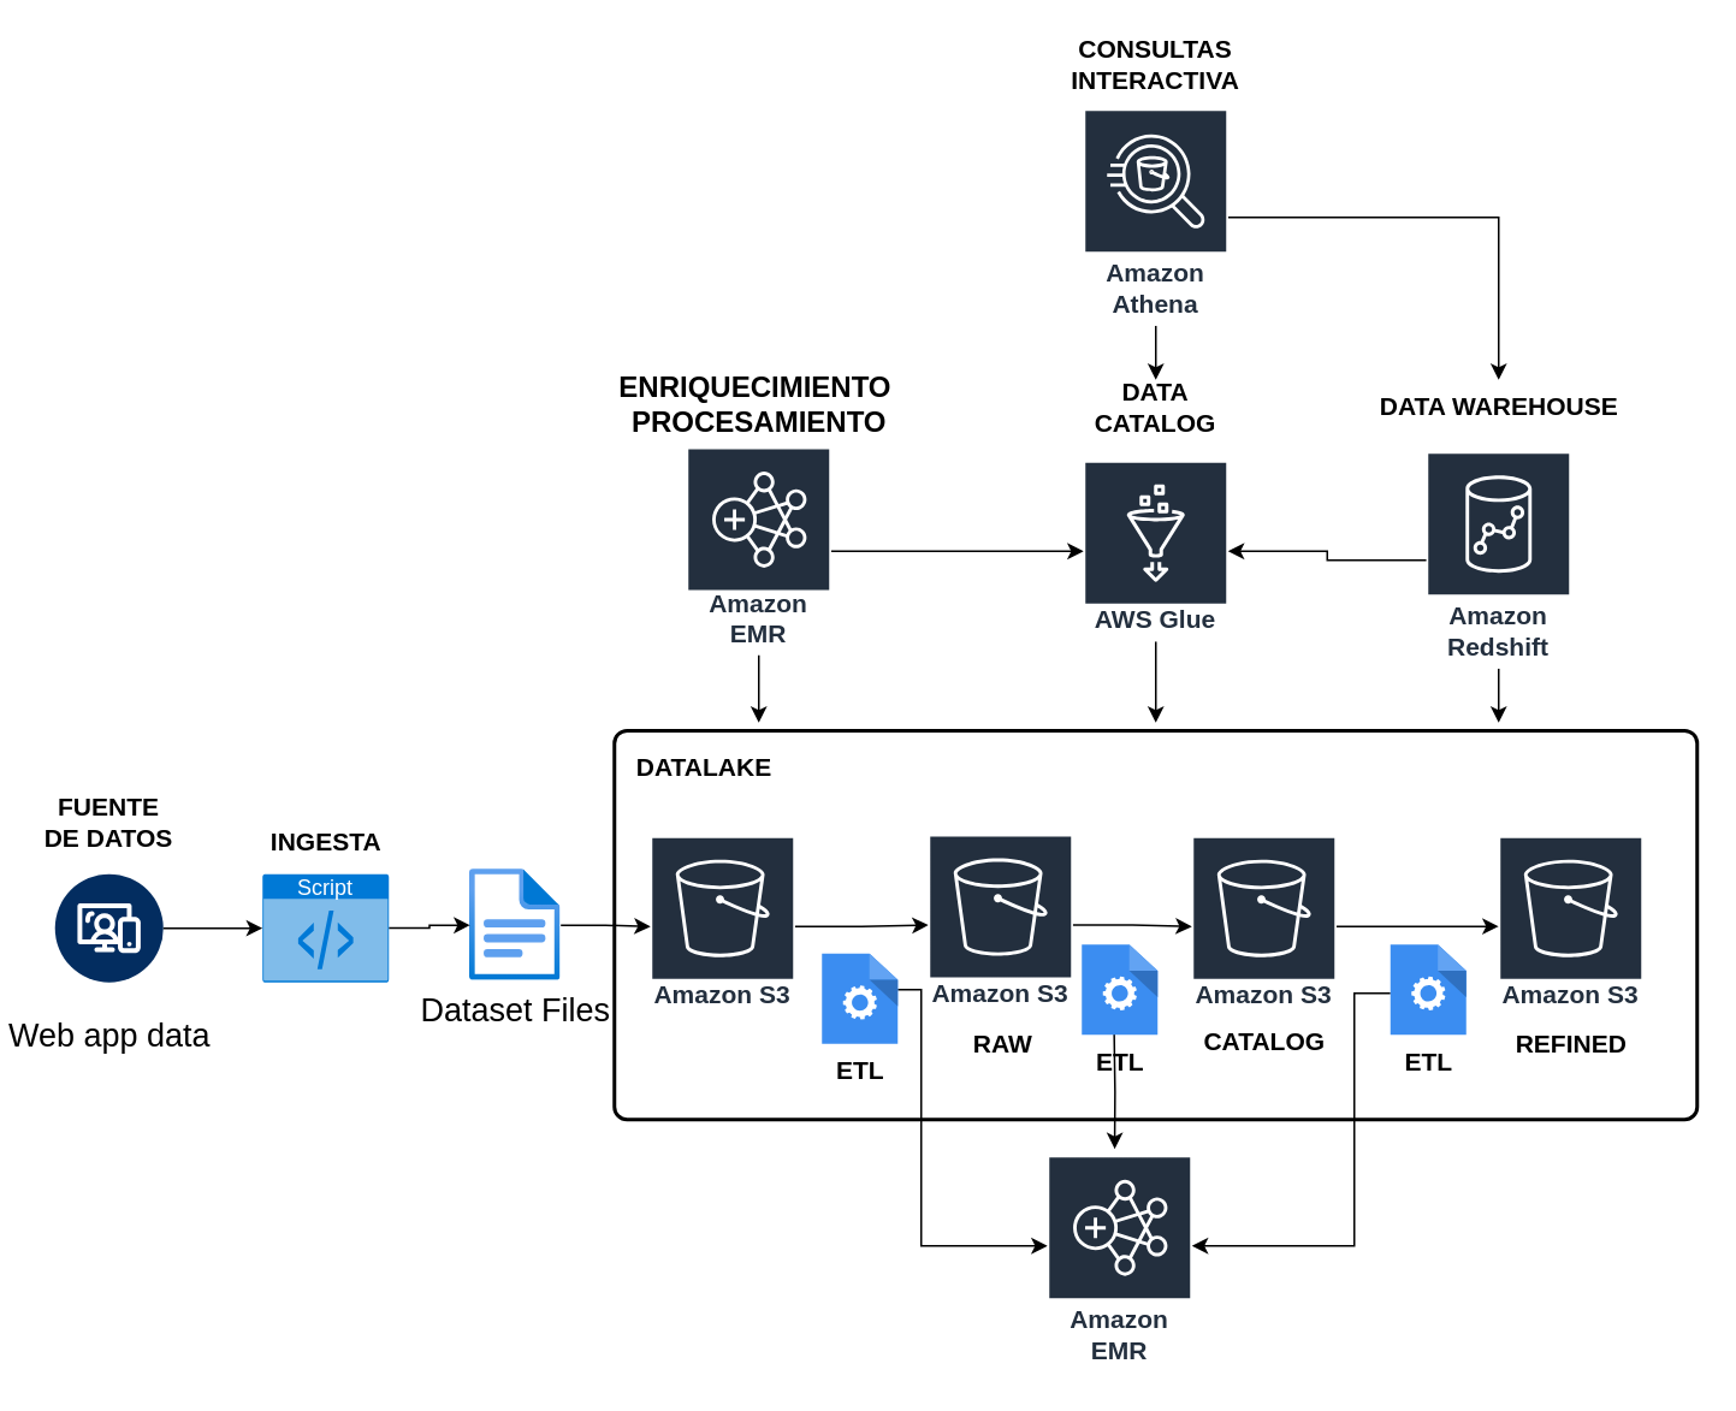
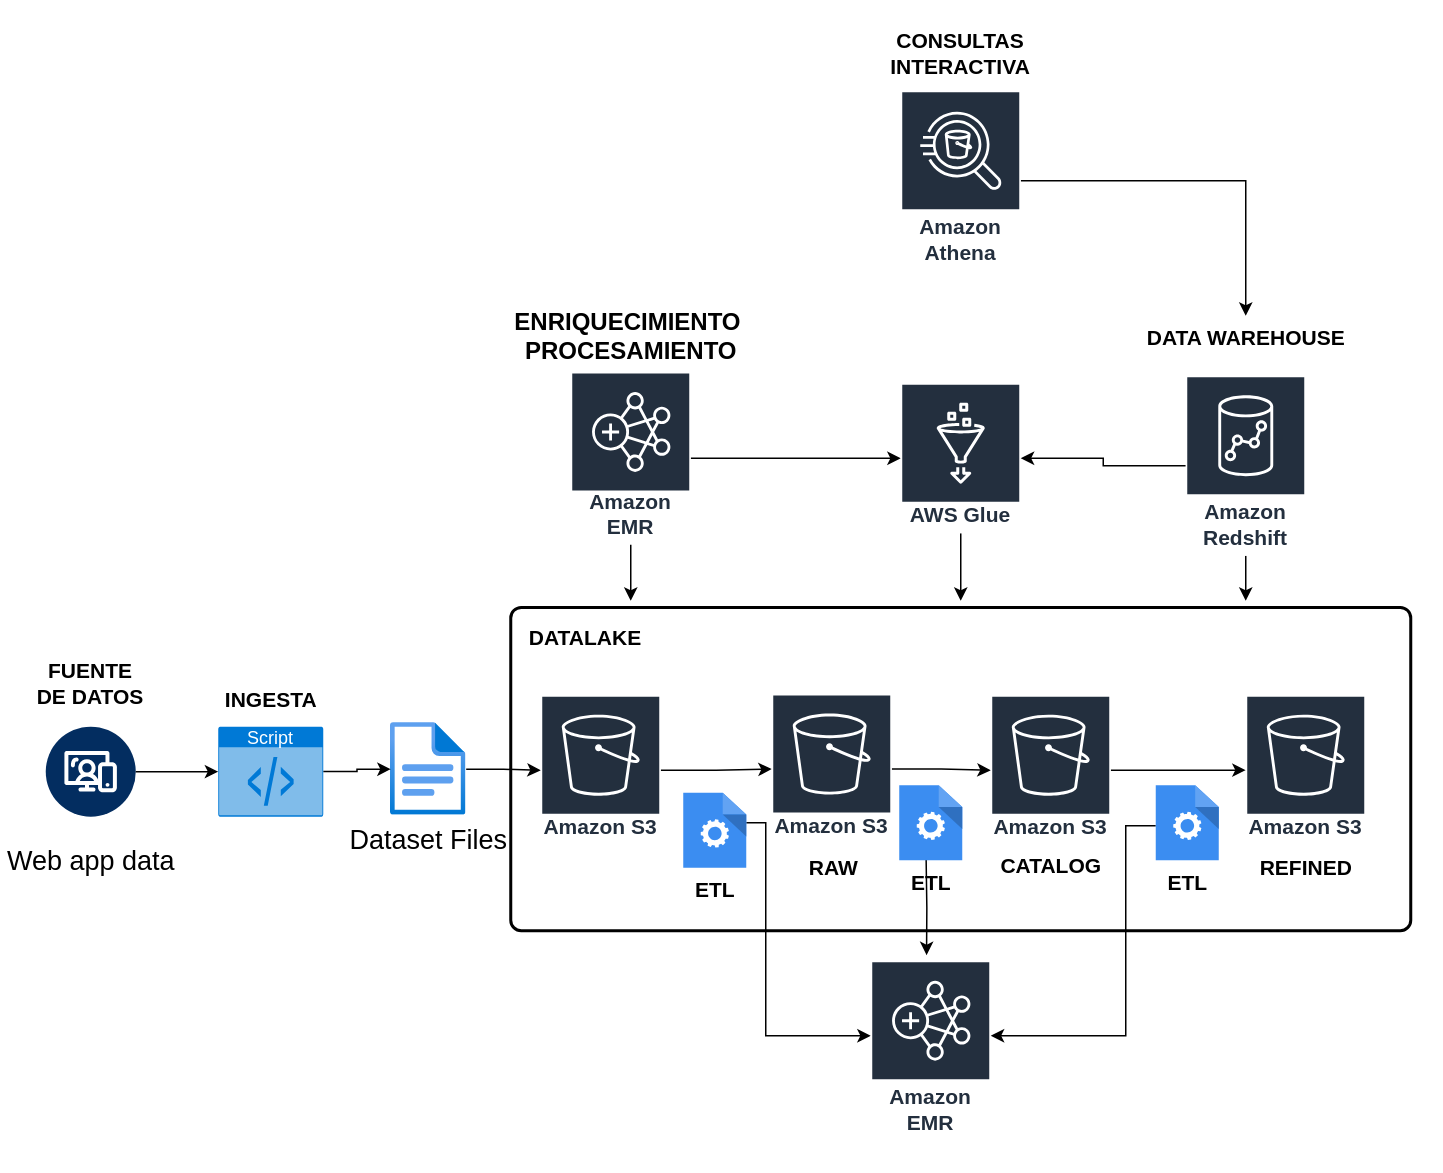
  <mxCell id="0" />
  <mxCell id="1" parent="0" />
  <mxCell id="2" value="" style="rounded=1;whiteSpace=wrap;html=1;absoluteArcSize=1;arcSize=14;strokeWidth=2;" vertex="1" parent="1"><mxGeometry x="340" y="404.47" width="600" height="215.53" as="geometry" /></mxCell>
  <mxCell id="3" style="edgeStyle=orthogonalEdgeStyle;rounded=0;orthogonalLoop=1;jettySize=auto;html=1;" edge="1" parent="1" source="5" target="10"><mxGeometry relative="1" as="geometry" /></mxCell>
  <mxCell id="4" style="edgeStyle=orthogonalEdgeStyle;rounded=0;orthogonalLoop=1;jettySize=auto;html=1;" edge="1" parent="1" source="5"><mxGeometry relative="1" as="geometry"><mxPoint x="420" y="400" as="targetPoint" /></mxGeometry></mxCell>
  <mxCell id="5" value="&lt;font style=&quot;font-size: 14px;&quot;&gt;Amazon EMR&lt;/font&gt;" style="sketch=0;outlineConnect=0;fontColor=#232F3E;gradientColor=none;strokeColor=#ffffff;fillColor=#232F3E;dashed=0;verticalLabelPosition=middle;verticalAlign=bottom;align=center;html=1;whiteSpace=wrap;fontSize=10;fontStyle=1;spacing=3;shape=mxgraph.aws4.productIcon;prIcon=mxgraph.aws4.emr;" parent="1" vertex="1"><mxGeometry x="380" y="247.5" width="80" height="115" as="geometry" /></mxCell>
- <mxCell id="6" style="edgeStyle=orthogonalEdgeStyle;rounded=0;orthogonalLoop=1;jettySize=auto;html=1;entryX=0.5;entryY=0;entryDx=0;entryDy=0;" edge="1" parent="1" source="8" target="20"><mxGeometry relative="1" as="geometry" /></mxCell>
  <mxCell id="7" style="edgeStyle=orthogonalEdgeStyle;rounded=0;orthogonalLoop=1;jettySize=auto;html=1;" edge="1" parent="1" source="8" target="21"><mxGeometry relative="1" as="geometry" /></mxCell>
  <mxCell id="8" value="&lt;font style=&quot;font-size: 14px;&quot;&gt;Amazon Athena&lt;/font&gt;" style="sketch=0;outlineConnect=0;fontColor=#232F3E;gradientColor=none;strokeColor=#ffffff;fillColor=#232F3E;dashed=0;verticalLabelPosition=middle;verticalAlign=bottom;align=center;html=1;whiteSpace=wrap;fontSize=10;fontStyle=1;spacing=3;shape=mxgraph.aws4.productIcon;prIcon=mxgraph.aws4.athena;" parent="1" vertex="1"><mxGeometry x="600" y="60" width="80" height="120" as="geometry" /></mxCell>
  <mxCell id="9" style="edgeStyle=orthogonalEdgeStyle;rounded=0;orthogonalLoop=1;jettySize=auto;html=1;" edge="1" parent="1" source="10"><mxGeometry relative="1" as="geometry"><mxPoint x="640" y="400" as="targetPoint" /></mxGeometry></mxCell>
  <mxCell id="10" value="&lt;font style=&quot;font-size: 14px;&quot;&gt;AWS Glue&lt;/font&gt;" style="sketch=0;outlineConnect=0;fontColor=#232F3E;gradientColor=none;strokeColor=#ffffff;fillColor=#232F3E;dashed=0;verticalLabelPosition=middle;verticalAlign=bottom;align=center;html=1;whiteSpace=wrap;fontSize=10;fontStyle=1;spacing=3;shape=mxgraph.aws4.productIcon;prIcon=mxgraph.aws4.glue;" parent="1" vertex="1"><mxGeometry x="600" y="255" width="80" height="100" as="geometry" /></mxCell>
  <mxCell id="11" style="edgeStyle=orthogonalEdgeStyle;rounded=0;orthogonalLoop=1;jettySize=auto;html=1;" edge="1" parent="1" source="12" target="28"><mxGeometry relative="1" as="geometry" /></mxCell>
  <mxCell id="12" value="&lt;font style=&quot;font-size: 14px;&quot;&gt;Amazon S3&lt;/font&gt;" style="sketch=0;outlineConnect=0;fontColor=#232F3E;gradientColor=none;strokeColor=#ffffff;fillColor=#232F3E;dashed=0;verticalLabelPosition=middle;verticalAlign=bottom;align=center;html=1;whiteSpace=wrap;fontSize=10;fontStyle=1;spacing=3;shape=mxgraph.aws4.productIcon;prIcon=mxgraph.aws4.s3;" parent="1" vertex="1"><mxGeometry x="360" y="462.96" width="80" height="100" as="geometry" /></mxCell>
  <mxCell id="13" value="" style="edgeStyle=orthogonalEdgeStyle;rounded=0;orthogonalLoop=1;jettySize=auto;html=1;" edge="1" parent="1" source="15" target="10"><mxGeometry relative="1" as="geometry" /></mxCell>
  <mxCell id="14" style="edgeStyle=orthogonalEdgeStyle;rounded=0;orthogonalLoop=1;jettySize=auto;html=1;" edge="1" parent="1" source="15"><mxGeometry relative="1" as="geometry"><mxPoint x="830" y="400" as="targetPoint" /></mxGeometry></mxCell>
  <mxCell id="15" value="&lt;font style=&quot;font-size: 14px;&quot;&gt;Amazon Redshift&lt;/font&gt;" style="sketch=0;outlineConnect=0;fontColor=#232F3E;gradientColor=none;strokeColor=#ffffff;fillColor=#232F3E;dashed=0;verticalLabelPosition=middle;verticalAlign=bottom;align=center;html=1;whiteSpace=wrap;fontSize=10;fontStyle=1;spacing=3;shape=mxgraph.aws4.productIcon;prIcon=mxgraph.aws4.redshift;" parent="1" vertex="1"><mxGeometry x="790" y="250" width="80" height="120" as="geometry" /></mxCell>
  <mxCell id="16" style="edgeStyle=orthogonalEdgeStyle;rounded=0;orthogonalLoop=1;jettySize=auto;html=1;" parent="1" source="17" target="12" edge="1"><mxGeometry relative="1" as="geometry" /></mxCell>
  <mxCell id="17" value="&lt;font style=&quot;font-size: 18px;&quot;&gt;Dataset Files&lt;/font&gt;" style="image;aspect=fixed;html=1;points=[];align=center;fontSize=12;image=img/lib/azure2/general/File.svg;" parent="1" vertex="1"><mxGeometry x="260" y="481.25" width="50.29" height="61.97" as="geometry" /></mxCell>
  <mxCell id="18" value="&lt;span style=&quot;background-color: rgb(255, 255, 255);&quot;&gt;&lt;font style=&quot;font-size: 18px;&quot;&gt;Web app data&lt;/font&gt;&lt;/span&gt;" style="verticalLabelPosition=bottom;aspect=fixed;html=1;shape=mxgraph.salesforce.web2;" parent="1" vertex="1"><mxGeometry x="30" y="483.94" width="60" height="60" as="geometry" /></mxCell>
  <mxCell id="19" value="&lt;b&gt;&lt;font style=&quot;font-size: 14px;&quot;&gt;CONSULTAS INTERACTIVA&lt;/font&gt;&lt;/b&gt;" style="text;html=1;align=center;verticalAlign=middle;whiteSpace=wrap;rounded=0;" parent="1" vertex="1"><mxGeometry x="610" y="20" width="60" height="30" as="geometry" /></mxCell>
- <mxCell id="20" value="&lt;b&gt;&lt;font style=&quot;font-size: 14px;&quot;&gt;DATA CATALOG&lt;/font&gt;&lt;/b&gt;" style="text;html=1;align=center;verticalAlign=middle;whiteSpace=wrap;rounded=0;" parent="1" vertex="1"><mxGeometry x="610" y="210" width="60" height="30" as="geometry" /></mxCell>
  <mxCell id="21" value="&lt;b&gt;&lt;font style=&quot;font-size: 14px;&quot;&gt;DATA WAREHOUSE&lt;/font&gt;&lt;/b&gt;" style="text;html=1;align=center;verticalAlign=middle;resizable=0;points=[];autosize=1;strokeColor=none;fillColor=none;" parent="1" vertex="1"><mxGeometry x="750" width="160" height="30" as="geometry" y="210" /></mxCell>
  <mxCell id="22" value="&lt;b&gt;&lt;font style=&quot;font-size: 14px;&quot;&gt;FUENTE DE DATOS&lt;/font&gt;&lt;/b&gt;" style="text;html=1;align=center;verticalAlign=middle;whiteSpace=wrap;rounded=0;" vertex="1" parent="1"><mxGeometry x="20" y="440" width="80" height="30" as="geometry" /></mxCell>
  <mxCell id="23" style="edgeStyle=orthogonalEdgeStyle;rounded=0;orthogonalLoop=1;jettySize=auto;html=1;" edge="1" parent="1" target="40"><mxGeometry relative="1" as="geometry"><mxPoint x="770" y="550" as="sourcePoint" /><mxPoint x="650" y="690" as="targetPoint" /><Array as="points"><mxPoint x="750" y="550" /><mxPoint x="750" y="690" /></Array></mxGeometry></mxCell>
  <mxCell id="24" style="edgeStyle=orthogonalEdgeStyle;rounded=0;orthogonalLoop=1;jettySize=auto;html=1;" edge="1" parent="1" source="25" target="26"><mxGeometry relative="1" as="geometry" /></mxCell>
  <mxCell id="25" value="&lt;font style=&quot;font-size: 14px;&quot;&gt;Amazon S3&lt;/font&gt;" style="sketch=0;outlineConnect=0;fontColor=#232F3E;gradientColor=none;strokeColor=#ffffff;fillColor=#232F3E;dashed=0;verticalLabelPosition=middle;verticalAlign=bottom;align=center;html=1;whiteSpace=wrap;fontSize=10;fontStyle=1;spacing=3;shape=mxgraph.aws4.productIcon;prIcon=mxgraph.aws4.s3;" vertex="1" parent="1"><mxGeometry x="660" y="462.96" width="80" height="100" as="geometry" /></mxCell>
  <mxCell id="26" value="&lt;font style=&quot;font-size: 14px;&quot;&gt;Amazon S3&lt;/font&gt;" style="sketch=0;outlineConnect=0;fontColor=#232F3E;gradientColor=none;strokeColor=#ffffff;fillColor=#232F3E;dashed=0;verticalLabelPosition=middle;verticalAlign=bottom;align=center;html=1;whiteSpace=wrap;fontSize=10;fontStyle=1;spacing=3;shape=mxgraph.aws4.productIcon;prIcon=mxgraph.aws4.s3;" vertex="1" parent="1"><mxGeometry x="830" y="462.96" width="80" height="100" as="geometry" /></mxCell>
  <mxCell id="27" style="edgeStyle=orthogonalEdgeStyle;rounded=0;orthogonalLoop=1;jettySize=auto;html=1;" edge="1" parent="1" source="28" target="25"><mxGeometry relative="1" as="geometry" /></mxCell>
  <mxCell id="28" value="&lt;font style=&quot;font-size: 14px;&quot;&gt;Amazon S3&lt;/font&gt;" style="sketch=0;outlineConnect=0;fontColor=#232F3E;gradientColor=none;strokeColor=#ffffff;fillColor=#232F3E;dashed=0;verticalLabelPosition=middle;verticalAlign=bottom;align=center;html=1;whiteSpace=wrap;fontSize=10;fontStyle=1;spacing=3;shape=mxgraph.aws4.productIcon;prIcon=mxgraph.aws4.s3;" vertex="1" parent="1"><mxGeometry x="514" y="462.24" width="80" height="100" as="geometry" /></mxCell>
  <mxCell id="29" style="edgeStyle=orthogonalEdgeStyle;rounded=0;orthogonalLoop=1;jettySize=auto;html=1;" edge="1" parent="1" source="30" target="17"><mxGeometry relative="1" as="geometry" /></mxCell>
  <mxCell id="30" value="Script" style="html=1;whiteSpace=wrap;strokeColor=none;fillColor=#0079D6;labelPosition=center;verticalLabelPosition=middle;verticalAlign=top;align=center;fontSize=12;outlineConnect=0;spacingTop=-6;fontColor=#FFFFFF;sketch=0;shape=mxgraph.sitemap.script;" vertex="1" parent="1"><mxGeometry x="145" y="483.94" width="70" height="60" as="geometry" /></mxCell>
  <mxCell id="31" value="&lt;b&gt;&lt;font style=&quot;font-size: 14px;&quot;&gt;INGESTA&lt;/font&gt;&lt;/b&gt;" style="text;html=1;align=center;verticalAlign=middle;resizable=0;points=[];autosize=1;strokeColor=none;fillColor=none;" vertex="1" parent="1"><mxGeometry x="140" y="451.25" width="80" height="30" as="geometry" /></mxCell>
  <mxCell id="32" style="edgeStyle=orthogonalEdgeStyle;rounded=0;orthogonalLoop=1;jettySize=auto;html=1;entryX=0;entryY=0.5;entryDx=0;entryDy=0;entryPerimeter=0;" edge="1" parent="1" source="18" target="30"><mxGeometry relative="1" as="geometry" /></mxCell>
  <mxCell id="33" value="&lt;b&gt;&lt;font style=&quot;font-size: 14px;&quot;&gt;RAW&lt;/font&gt;&lt;/b&gt;" style="text;html=1;align=center;verticalAlign=middle;resizable=0;points=[];autosize=1;strokeColor=none;fillColor=none;" vertex="1" parent="1"><mxGeometry x="525" y="562.96" width="60" height="30" as="geometry" /></mxCell>
  <mxCell id="34" value="&lt;b&gt;&lt;font style=&quot;font-size: 14px;&quot;&gt;CATALOG&lt;/font&gt;&lt;/b&gt;" style="text;html=1;align=center;verticalAlign=middle;resizable=0;points=[];autosize=1;strokeColor=none;fillColor=none;" vertex="1" parent="1"><mxGeometry x="655" y="562.24" width="90" height="30" as="geometry" /></mxCell>
  <mxCell id="35" value="&lt;b&gt;&lt;font style=&quot;font-size: 14px;&quot;&gt;REFINED&lt;/font&gt;&lt;/b&gt;" style="text;html=1;align=center;verticalAlign=middle;resizable=0;points=[];autosize=1;strokeColor=none;fillColor=none;" vertex="1" parent="1"><mxGeometry x="830" y="562.96" width="80" height="30" as="geometry" /></mxCell>
  <mxCell id="36" value="&lt;font style=&quot;font-size: 14px;&quot;&gt;&lt;br&gt;&lt;/font&gt;&lt;div&gt;&lt;b&gt;&lt;font size=&quot;3&quot;&gt;ENRIQUECIMIENTO&amp;nbsp;&lt;/font&gt;&lt;/b&gt;&lt;/div&gt;&lt;div&gt;&lt;b style=&quot;background-color: initial;&quot;&gt;&lt;font size=&quot;3&quot;&gt;PROCESAMIENTO&lt;/font&gt;&lt;/b&gt;&lt;/div&gt;" style="text;html=1;align=center;verticalAlign=middle;resizable=0;points=[];autosize=1;strokeColor=none;fillColor=none;" vertex="1" parent="1"><mxGeometry x="330" y="180" width="180" height="70" as="geometry" /></mxCell>
  <mxCell id="37" style="edgeStyle=orthogonalEdgeStyle;rounded=0;orthogonalLoop=1;jettySize=auto;html=1;" edge="1" parent="1" source="38" target="40"><mxGeometry relative="1" as="geometry"><mxPoint x="477" y="670" as="targetPoint" /><Array as="points"><mxPoint x="510" y="548" /><mxPoint x="510" y="690" /></Array></mxGeometry></mxCell>
  <mxCell id="38" value="&lt;font style=&quot;font-size: 14px;&quot;&gt;&lt;b style=&quot;&quot;&gt;ETL&lt;/b&gt;&lt;/font&gt;" style="sketch=0;html=1;aspect=fixed;strokeColor=none;shadow=0;fillColor=#3B8DF1;verticalAlign=top;labelPosition=center;verticalLabelPosition=bottom;shape=mxgraph.gcp2.process" vertex="1" parent="1"><mxGeometry x="455" y="528.03" width="42" height="50" as="geometry" /></mxCell>
  <mxCell id="39" value="&lt;b&gt;&lt;font style=&quot;font-size: 14px;&quot;&gt;DATALAKE&lt;/font&gt;&lt;/b&gt;" style="text;html=1;align=center;verticalAlign=middle;whiteSpace=wrap;rounded=0;" vertex="1" parent="1"><mxGeometry x="360" y="410" width="60" height="30" as="geometry" /></mxCell>
  <mxCell id="40" value="&lt;font style=&quot;font-size: 14px;&quot;&gt;Amazon EMR&lt;/font&gt;" style="sketch=0;outlineConnect=0;fontColor=#232F3E;gradientColor=none;strokeColor=#ffffff;fillColor=#232F3E;dashed=0;verticalLabelPosition=middle;verticalAlign=bottom;align=center;html=1;whiteSpace=wrap;fontSize=10;fontStyle=1;spacing=3;shape=mxgraph.aws4.productIcon;prIcon=mxgraph.aws4.emr;" vertex="1" parent="1"><mxGeometry x="580" y="640" width="80" height="120" as="geometry" /></mxCell>
  <mxCell id="41" style="edgeStyle=orthogonalEdgeStyle;rounded=0;orthogonalLoop=1;jettySize=auto;html=1;entryX=0.465;entryY=-0.031;entryDx=0;entryDy=0;entryPerimeter=0;" edge="1" parent="1" target="40"><mxGeometry relative="1" as="geometry"><mxPoint x="616.857" y="568.03" as="sourcePoint" /></mxGeometry></mxCell>
  <mxCell id="42" value="" style="shape=image;verticalLabelPosition=bottom;labelBackgroundColor=default;verticalAlign=top;aspect=fixed;imageAspect=0;image=https://png2.cleanpng.com/sh/68eda2328f03d02afae1ec0504c39b16/L0KzQYm3WME3N6R2jJH0aYP2gLBuTfFxaZRtfZ98cHH1e37vgfRwd6EykdN7bj3lebi0hPF1aV5miNNsaHWweLLrjB9xNZJ1RdZqdHGwg7Twhf5kbV5qit91YXKwg7FtlQdiepYyTdQCNkS6cbe3gcE3PmozTac5NkO2RIm4VcM1PGg9SqcAMES0Q3B3jvc=/kisspng-apache-spark-hadoop-yarn-big-data-apache-hadoop-ap-data-science-ermlab-software-5b7647af0a1669.551.png;" vertex="1" parent="1"><mxGeometry x="270" y="220" width="60" height="60" as="geometry" /></mxCell>
  <mxCell id="43" value="" style="shape=image;verticalLabelPosition=bottom;labelBackgroundColor=default;verticalAlign=top;aspect=fixed;imageAspect=0;image=https://png2.cleanpng.com/sh/129e78178cceb29c996a9b4301f5ac65/L0KzQYq3VsEzN6ZoR91yc4Pzfri0ggBia5lqRdpqZHBygH7vgfRwd6EyfNt8dILscsb7hfQubppxfeVEc4TofX7pifcubJIyTdY5MXG4SLa8UMFnP2EzTaYEM0W3RYq4VcYxO2kASKIBM0K7QnB3jvc=/kisspng-apache-hadoop-hadoop-distributed-filesystem-big-da-5d01a58e501f70.549.png;" vertex="1" parent="1"><mxGeometry x="255" y="260" width="90" height="60.33" as="geometry" /></mxCell>
  <mxCell id="44" value="" style="shape=image;verticalLabelPosition=bottom;labelBackgroundColor=default;verticalAlign=top;aspect=fixed;imageAspect=0;image=https://www.vhv.rs/dpng/d/75-753160_hue-hadoop-logo-hd-png-download.png;" vertex="1" parent="1"><mxGeometry x="260" y="320.33" width="85" height="25.21" as="geometry" /></mxCell>
  <mxCell id="45" value="&lt;font style=&quot;font-size: 14px;&quot;&gt;&lt;b style=&quot;&quot;&gt;ETL&lt;/b&gt;&lt;/font&gt;" style="sketch=0;html=1;aspect=fixed;strokeColor=none;shadow=0;fillColor=#3B8DF1;verticalAlign=top;labelPosition=center;verticalLabelPosition=bottom;shape=mxgraph.gcp2.process" vertex="1" parent="1"><mxGeometry x="599" y="522.96" width="42" height="50" as="geometry" /></mxCell>
  <mxCell id="46" value="&lt;font style=&quot;font-size: 14px;&quot;&gt;&lt;b style=&quot;&quot;&gt;ETL&lt;/b&gt;&lt;/font&gt;" style="sketch=0;html=1;aspect=fixed;strokeColor=none;shadow=0;fillColor=#3B8DF1;verticalAlign=top;labelPosition=center;verticalLabelPosition=bottom;shape=mxgraph.gcp2.process" vertex="1" parent="1"><mxGeometry x="770" y="522.96" width="42" height="50" as="geometry" /></mxCell>
